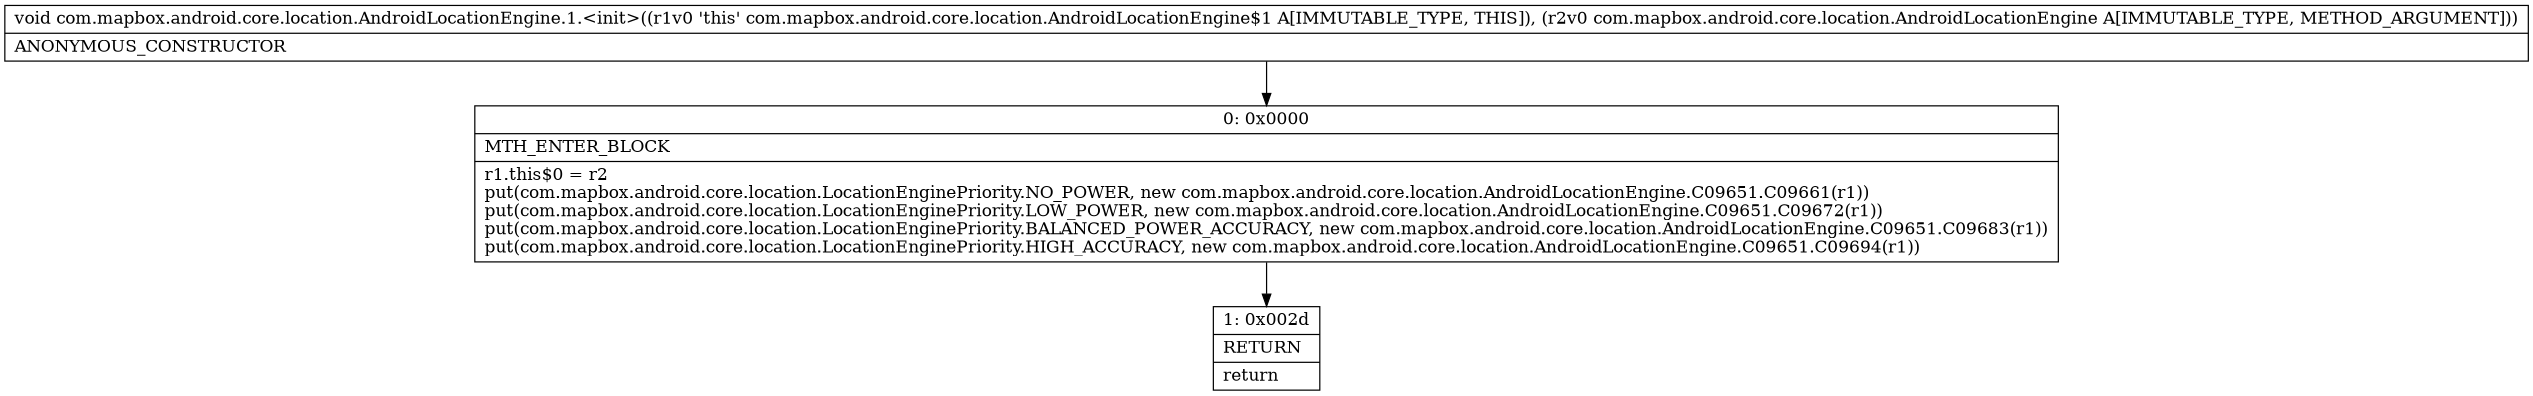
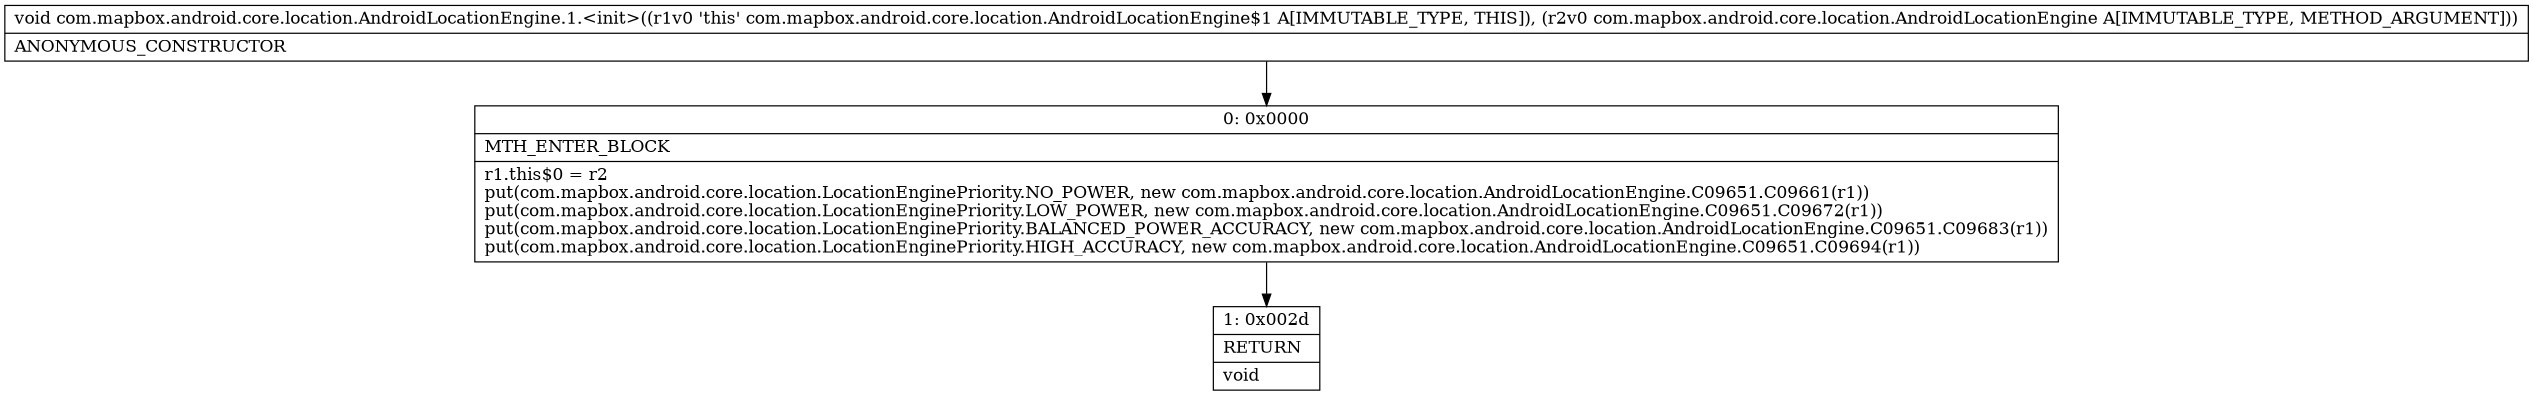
  digraph {
    node [shape=record]
    n1 [label="{0\:\ 0x0000|MTH_ENTER_BLOCK\l|r1.this$0 = r2\lput(com.mapbox.android.core.location.LocationEnginePriority.NO_POWER, new com.mapbox.android.core.location.AndroidLocationEngine.C09651.C09661(r1))\lput(com.mapbox.android.core.location.LocationEnginePriority.LOW_POWER, new com.mapbox.android.core.location.AndroidLocationEngine.C09651.C09672(r1))\lput(com.mapbox.android.core.location.LocationEnginePriority.BALANCED_POWER_ACCURACY, new com.mapbox.android.core.location.AndroidLocationEngine.C09651.C09683(r1))\lput(com.mapbox.android.core.location.LocationEnginePriority.HIGH_ACCURACY, new com.mapbox.android.core.location.AndroidLocationEngine.C09651.C09694(r1))\l}"]
-   n2 [label="{1\:\ 0x002d|RETURN\l|return\l}"]
+   n2 [label="{1\:\ 0x002d|RETURN\l|void\l}"]
    n3 [label="{void com.mapbox.android.core.location.AndroidLocationEngine.1.\<init\>((r1v0 'this' com.mapbox.android.core.location.AndroidLocationEngine$1 A[IMMUTABLE_TYPE, THIS]), (r2v0 com.mapbox.android.core.location.AndroidLocationEngine A[IMMUTABLE_TYPE, METHOD_ARGUMENT]))  | ANONYMOUS_CONSTRUCTOR\l}"]
    n1 -> n2
    n3 -> n1
  }
